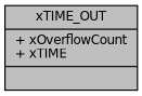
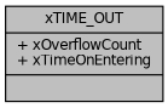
  digraph {
-   n1 [color=black fillcolor=grey75 fontcolor=black fontname=Helvetica fontsize=10 height=0.2 label="{xTIME_OUT\n|+ xOverflowCount\l+ xTIME\l|}" shape=record style=filled width=0.4]
+   n1 [color=black fillcolor=grey75 fontcolor=black fontname=Helvetica fontsize=10 height=0.2 label="{xTIME_OUT\n|+ xOverflowCount\l+ xTimeOnEntering\l|}" shape=record style=filled width=0.4]
  }
